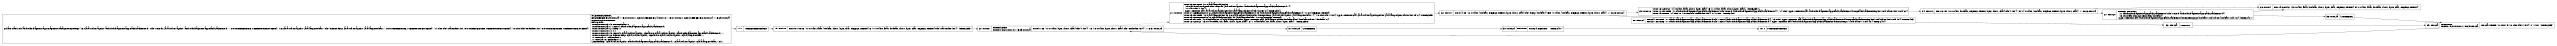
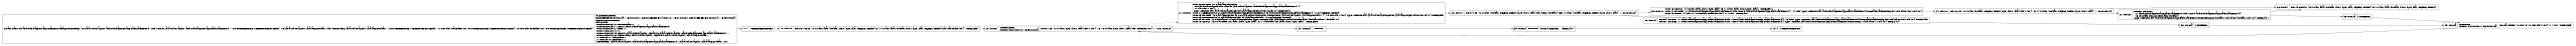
  digraph {
    rankdir=LR
    node [shape=record]
    n1 [label="{17\:\ ?|MTH_ENTER_BLOCK\l}"]
    n2 [label="{19\:\ 0x0000|0x0000: MOVE  (r0 I:??[int, float, boolean, short, byte, char, OBJECT, ARRAY]) = (r7 I:??[int, float, boolean, short, byte, char, OBJECT, ARRAY] A[D('startIndex' int)])  (LINE:2393)\l}"]
    n3 [label="{20\:\ 0x0001|LOOP_START\lLOOP:0: B:20:0x0001\-\>B:29:0x002a\l|0x0001: IF  (r0 I:??[int, byte, short, char] A[D('i' int)]) \>= (r8 I:??[int, byte, short, char] A[D('endIndex' int)])  \-\> B:31:0x002d \l}"]
    n4 [label="{21\:\ 0x0003|0x0003: INVOKE  (r1 I:java.lang.Object) = \l  (r5 I:java.util.ArrayList A[D('records' java.util.ArrayList\<androidx.fragment.app.BackStackRecord\>)])\l  (r0 I:int A[D('i' int)])\l type: VIRTUAL call: java.util.ArrayList.get(int):java.lang.Object A[MD:(int):E (c)] (LINE:2394)\l0x0007: CHECK_CAST (r1 I:androidx.fragment.app.BackStackRecord) = (androidx.fragment.app.BackStackRecord) (r1 I:??[OBJECT, ARRAY]) \l0x0009: INVOKE  (r2 I:java.lang.Object) = (r6 I:java.util.ArrayList A[D('isRecordPop' java.util.ArrayList\<java.lang.Boolean\>)]), (r0 I:int A[D('i' int)]) type: VIRTUAL call: java.util.ArrayList.get(int):java.lang.Object A[MD:(int):E (c)] (LINE:2395)\l0x000d: CHECK_CAST (r2 I:java.lang.Boolean) = (java.lang.Boolean) (r2 I:??[OBJECT, ARRAY]) \l0x000f: INVOKE  (r2 I:boolean) = (r2 I:java.lang.Boolean) type: VIRTUAL call: java.lang.Boolean.booleanValue():boolean A[MD:():boolean (c)]\l0x0013: CONST  (r3 I:??[boolean, int, float, short, byte, char]) = (1 ??[boolean, int, float, short, byte, char])  (LINE:2396)\l}"]
-   n5 [label="{31\:\ 0x002d|SYNTHETIC\l}"]
+   n5 [label="{31\:\ 0x002d|VIRTUAL\l}"]
    n6 [label="{22\:\ 0x0014|0x0014: IF  (r2 I:??[int, boolean, OBJECT, ARRAY, byte, short, char] A[D('isPop' boolean)]) == (0 ??[int, boolean, OBJECT, ARRAY, byte, short, char])  \-\> B:28:0x0024 \l}"]
    n7 [label="{30\:\ 0x002d|RETURN\l|0x002d: RETURN    (LINE:2407)\l}"]
    n8 [label="{23\:\ 0x0016|0x0016: CONST  (r4 I:??[int, float, short, byte, char]) = (\-1 ??[int, float, short, byte, char])  (LINE:2397)\l0x0017: INVOKE  (r1 I:androidx.fragment.app.BackStackRecord A[D('record' androidx.fragment.app.BackStackRecord)]), (r4 I:int) type: VIRTUAL call: androidx.fragment.app.BackStackRecord.bumpBackStackNesting(int):void A[MD:(int):void (m)]\l0x001a: ARITH  (r4 I:int) = (r8 I:int A[D('endIndex' int)]) + (\-1 int)  (LINE:2400)\l}"]
    n9 [label="{28\:\ 0x0024|0x0024: INVOKE  (r1 I:androidx.fragment.app.BackStackRecord A[D('record' androidx.fragment.app.BackStackRecord)]), (r3 I:int) type: VIRTUAL call: androidx.fragment.app.BackStackRecord.bumpBackStackNesting(int):void A[MD:(int):void (m)] (LINE:2403)\l0x0027: INVOKE  (r1 I:androidx.fragment.app.BackStackRecord A[D('record' androidx.fragment.app.BackStackRecord)]) type: VIRTUAL call: androidx.fragment.app.BackStackRecord.executeOps():void A[MD:():void (m)] (LINE:2404)\l}"]
    n10 [label="{24\:\ 0x001c|0x001c: IF  (r0 I:??[int, boolean, OBJECT, ARRAY, byte, short, char] A[D('i' int)]) != (r4 I:??[int, boolean, OBJECT, ARRAY, byte, short, char])  \-\> B:26:0x001f \l}"]
-   n11 [label="{32\:\ 0x002a|VIRTUAL\l}"]
+   n11 [label="{32\:\ 0x002a|SYNTHETIC\l}"]
    n12 [label="{26\:\ 0x001f|0x001f: CONST  (r3 I:??[int, float, boolean, short, byte, char, OBJECT, ARRAY]) = (0 ??[int, float, boolean, short, byte, char, OBJECT, ARRAY]) \l}"]
    n13 [label="{27\:\ 0x0020|0x0020: INVOKE  \l  (r1 I:androidx.fragment.app.BackStackRecord A[D('record' androidx.fragment.app.BackStackRecord)])\l  (r3 I:boolean A[D('moveToState' boolean)])\l type: VIRTUAL call: androidx.fragment.app.BackStackRecord.executePopOps(boolean):void A[MD:(boolean):void (m)] (LINE:2401)\l}"]
    n14 [label="{33\:\ 0x002a|SYNTHETIC\l}"]
    n15 [label="{29\:\ 0x002a|LOOP_END\lLOOP:0: B:20:0x0001\-\>B:29:0x002a\l|0x002a: ARITH  (r0 I:int) = (r0 I:int A[D('i' int)]) + (1 int)  (LINE:2393)\l}"]
-   n16 [label="{18\:\ ?|MTH_EXIT_BLOCK\l}"]
+   n16 [label="{18\:\ ?|MTH_NOT_BLOCK\l}"]
    n17 [label="{private static void androidx.fragment.app.FragmentManager.executeOps((r5 I:java.util.ArrayList\<androidx.fragment.app.BackStackRecord\> A[D('records' java.util.ArrayList\<androidx.fragment.app.BackStackRecord\>), IMMUTABLE_TYPE, METHOD_ARGUMENT]), (r6 I:java.util.ArrayList\<java.lang.Boolean\> A[D('isRecordPop' java.util.ArrayList\<java.lang.Boolean\>), IMMUTABLE_TYPE, METHOD_ARGUMENT]), (r7 I:int A[D('startIndex' int), IMMUTABLE_TYPE, METHOD_ARGUMENT]), (r8 I:int A[D('endIndex' int), IMMUTABLE_TYPE, METHOD_ARGUMENT]))  | USE_LINES_HINTS\lBACK_EDGE: B:29:0x002a \-\> B:20:0x0001, CROSS_EDGE: B:24:0x001c \-\> B:27:0x0020, CROSS_EDGE: B:28:0x0024 \-\> B:29:0x002a\lINLINE_NOT_NEEDED\lDebug Info:\l  0x0020\-0x0023: r3 'moveToState' Z\l  0x0009\-0x002a: r1 'record' Landroidx\/fragment\/app\/BackStackRecord;\l  0x0013\-0x002a: r2 'isPop' Z\l  0x0001\-0x002d: r0 'i' I\l  0x0000\-0x002d: r5 'records' Ljava\/util\/ArrayList;, signature: Ljava\/util\/ArrayList\<Landroidx\/fragment\/app\/BackStackRecord;\>;\l  0x0000\-0x002d: r6 'isRecordPop' Ljava\/util\/ArrayList;, signature: Ljava\/util\/ArrayList\<Ljava\/lang\/Boolean;\>;\l  \-1 \-0x002d: r7 'startIndex' I\l  \-1 \-0x002d: r8 'endIndex' I\lSIGNATURE: (Ljava\/util\/ArrayList\<Landroidx\/fragment\/app\/BackStackRecord;\>;Ljava\/util\/ArrayList\<Ljava\/lang\/Boolean;\>;II)V\l}"]
    n1 -> n2
    n2 -> n3
    n3 -> n4 [style=dashed]
    n3 -> n5
    n4 -> n6
    n5 -> n7
    n6 -> n8 [style=dashed]
    n6 -> n9
    n7 -> n16
    n8 -> n10
    n9 -> n11
    n10 -> n12
    n10 -> n13 [style=solid]
    n11 -> n15
    n13 -> n12
    n13 -> n14
    n14 -> n15
    n15 -> n3
    n17 -> n1
  }
